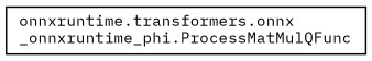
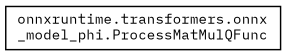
  digraph {
    rankdir=LR
    fontname="IBM Plex Mono"
-   n1 [color=black fillcolor=white fontname="IBM Plex Mono" fontsize=10 height=0.2 label="onnxruntime.transformers.onnx\l_onnxruntime_phi.ProcessMatMulQFunc" shape=record style=filled width=0.4]
+   n1 [color=black fillcolor=white fontname="IBM Plex Mono" fontsize=10 height=0.2 label="onnxruntime.transformers.onnx\l_model_phi.ProcessMatMulQFunc" shape=record style=filled width=0.4]
  }
